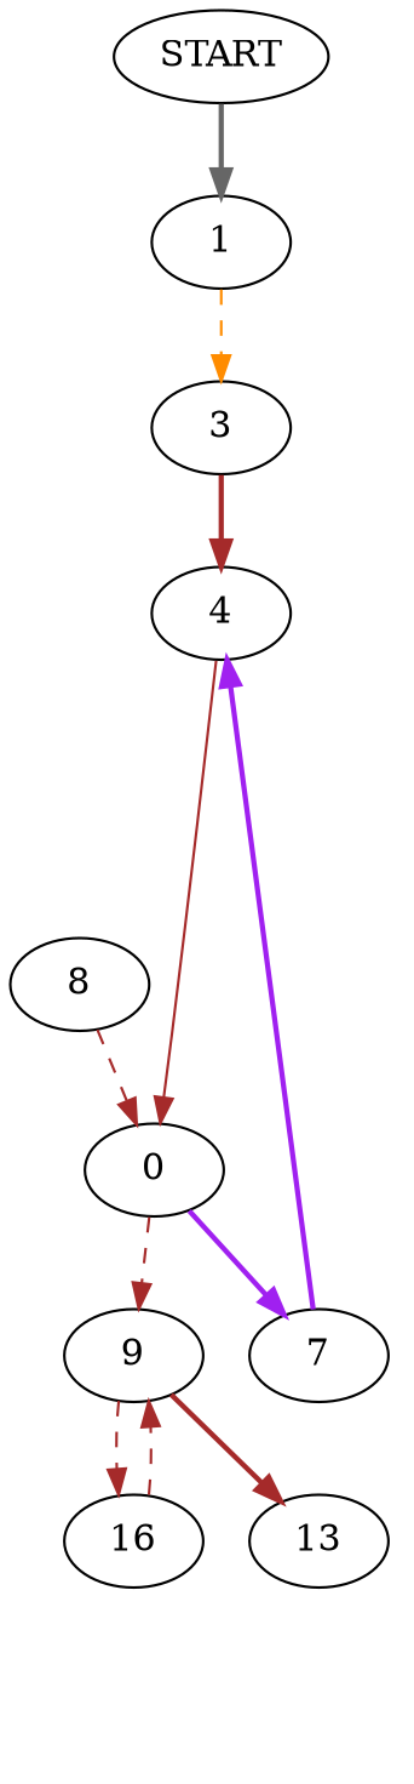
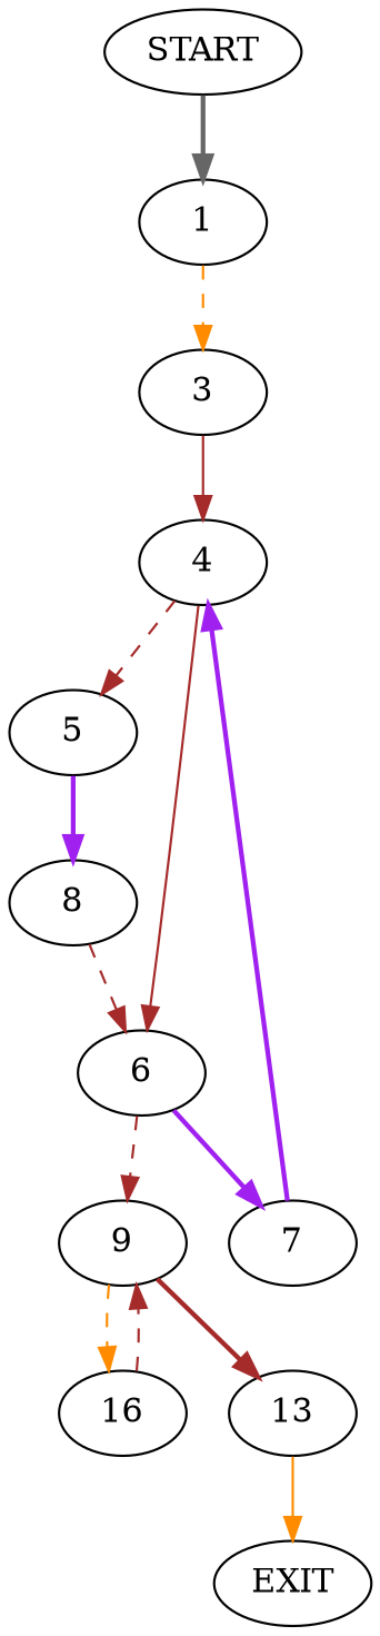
  digraph {
    edge [color=brown style=dashed]
    n1 [label=START]
    1
    3
+   n4 [label=EXIT]
    4
-   6 [label=0]
+   5
+   6
    8
    7
    9
    n11 [label=16]
    n12 [label=13]
    n1 -> 1 [color=gray40 style=bold]
    1 -> 3 [color=darkorange]
-   3 -> 4 [style=bold]
+   3 -> 4 [style=solid]
+   4 -> 5
    4 -> 6 [style=solid]
+   5 -> 8 [color=purple style=bold]
    6 -> 7 [color=purple style=bold]
    6 -> 9
    8 -> 6
    7 -> 4 [color=purple style=bold]
-   9 -> n11
+   9 -> n11 [color=darkorange]
    9 -> n12 [style=bold]
    n11 -> 9
+   n12 -> n4 [color=darkorange style=solid]
  }
